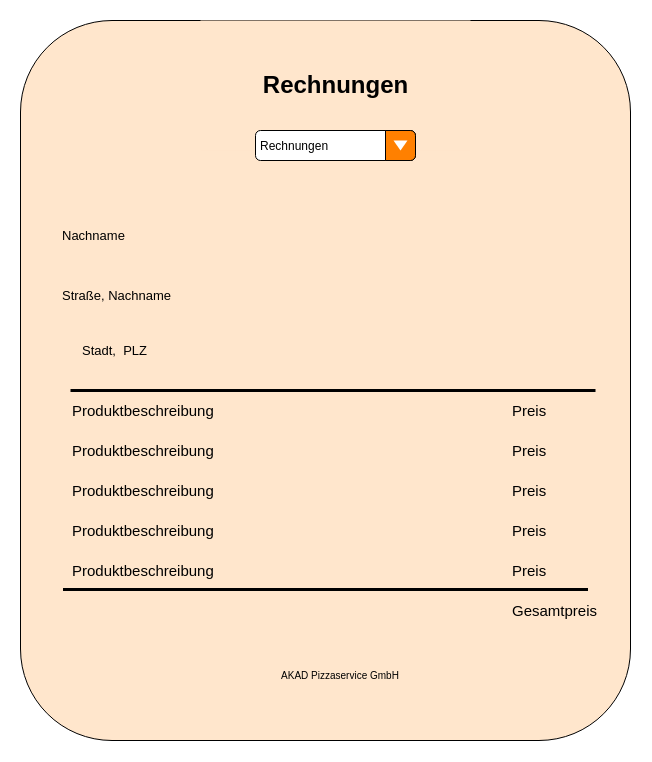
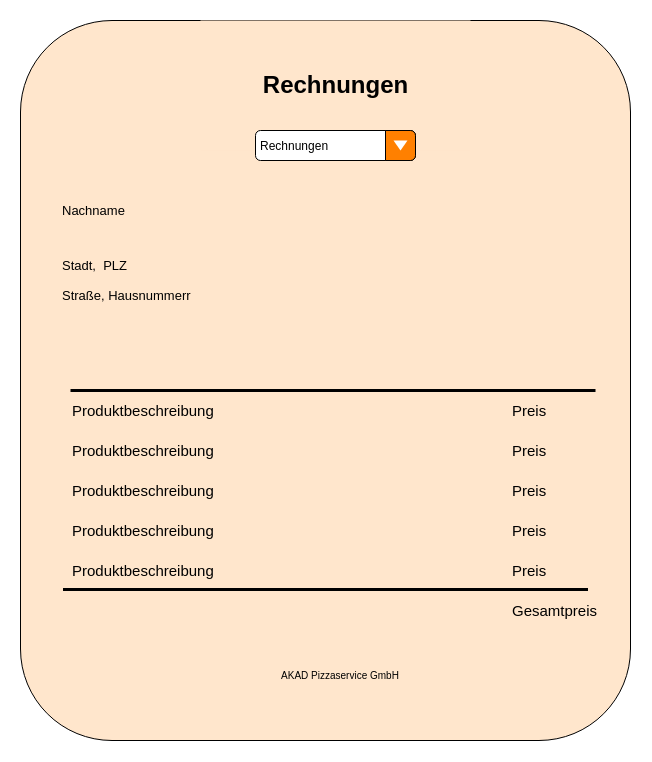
  <mxCell id="0" />
  <mxCell id="1" parent="0" />
  <mxCell id="2" value="" style="rounded=1;whiteSpace=wrap;html=1;fillColor=#FFE6CC;" vertex="1" parent="1"><mxGeometry x="20" y="20" width="610" height="720" as="geometry" /></mxCell>
  <mxCell id="3" value="&lt;font color=&quot;#000000&quot;&gt;Rechnungen&lt;/font&gt;" style="text;html=1;fontSize=24;fontStyle=1;verticalAlign=middle;align=center;strokeColor=none;fillColor=#FFE6CC;strokeWidth=0;" vertex="1" parent="1"><mxGeometry x="200" y="20" width="270" height="130" as="geometry" /></mxCell>
  <mxCell id="4" value="&lt;font style=&quot;font-size: 12px;&quot;&gt;Rechnungen&lt;/font&gt;" style="strokeWidth=1;shadow=0;dashed=0;align=center;html=1;shape=mxgraph.mockup.forms.comboBox;strokeColor=#000000;fillColor=#FF8000;align=left;fillColor2=#FF8000;mainText=;fontColor=#000000;fontSize=17;spacingLeft=3;gradientColor=#FF8000;fillStyle=solid;" vertex="1" parent="1"><mxGeometry x="255" y="130" width="160" height="30" as="geometry" /></mxCell>
  <mxCell id="5" value="&lt;font style=&quot;font-size: 15px;&quot;&gt;Produktbeschreibung&lt;/font&gt;" style="text;html=1;strokeColor=none;fillColor=none;align=left;verticalAlign=middle;whiteSpace=wrap;overflow=hidden;strokeWidth=0;fontColor=#000000;" vertex="1" parent="1"><mxGeometry x="70" y="390" width="440" height="40" as="geometry" /></mxCell>
  <mxCell id="6" value="" style="endArrow=none;html=1;strokeColor=#000000;fontSize=15;fontColor=#000000;sourcePerimeterSpacing=1;targetPerimeterSpacing=1;exitX=0;exitY=0;exitDx=0;exitDy=0;entryX=1;entryY=0;entryDx=0;entryDy=0;strokeWidth=3;" edge="1" parent="1" source="5" target="7"><mxGeometry width="50" height="50" relative="1" as="geometry"><mxPoint x="270" y="420" as="sourcePoint" /><mxPoint x="600" y="397.5" as="targetPoint" /></mxGeometry></mxCell>
  <mxCell id="7" value="&lt;font style=&quot;font-size: 15px;&quot;&gt;Preis&lt;/font&gt;" style="text;html=1;strokeColor=none;fillColor=none;align=left;verticalAlign=middle;whiteSpace=wrap;overflow=hidden;strokeWidth=0;fontColor=#000000;" vertex="1" parent="1"><mxGeometry x="510" y="390" width="85" height="40" as="geometry" /></mxCell>
  <mxCell id="8" value="&lt;font style=&quot;font-size: 15px;&quot;&gt;Produktbeschreibung&lt;/font&gt;" style="text;html=1;strokeColor=none;fillColor=none;align=left;verticalAlign=middle;whiteSpace=wrap;overflow=hidden;strokeWidth=0;fontColor=#000000;" vertex="1" parent="1"><mxGeometry x="70" y="430" width="440" height="40" as="geometry" /></mxCell>
  <mxCell id="9" value="&lt;font style=&quot;font-size: 15px;&quot;&gt;Preis&lt;/font&gt;" style="text;html=1;strokeColor=none;fillColor=none;align=left;verticalAlign=middle;whiteSpace=wrap;overflow=hidden;strokeWidth=0;fontColor=#000000;" vertex="1" parent="1"><mxGeometry x="510" y="430" width="85" height="40" as="geometry" /></mxCell>
  <mxCell id="10" value="&lt;font style=&quot;font-size: 15px;&quot;&gt;Produktbeschreibung&lt;/font&gt;" style="text;html=1;strokeColor=none;fillColor=none;align=left;verticalAlign=middle;whiteSpace=wrap;overflow=hidden;strokeWidth=0;fontColor=#000000;" vertex="1" parent="1"><mxGeometry x="70" y="470" width="440" height="40" as="geometry" /></mxCell>
  <mxCell id="11" value="&lt;font style=&quot;font-size: 15px;&quot;&gt;Preis&lt;/font&gt;" style="text;html=1;strokeColor=none;fillColor=none;align=left;verticalAlign=middle;whiteSpace=wrap;overflow=hidden;strokeWidth=0;fontColor=#000000;" vertex="1" parent="1"><mxGeometry x="510" y="470" width="85" height="40" as="geometry" /></mxCell>
  <mxCell id="12" value="&lt;font style=&quot;font-size: 15px;&quot;&gt;Produktbeschreibung&lt;/font&gt;" style="text;html=1;strokeColor=none;fillColor=none;align=left;verticalAlign=middle;whiteSpace=wrap;overflow=hidden;strokeWidth=0;fontColor=#000000;" vertex="1" parent="1"><mxGeometry x="70" y="510" width="440" height="40" as="geometry" /></mxCell>
  <mxCell id="13" value="&lt;font style=&quot;font-size: 15px;&quot;&gt;Preis&lt;/font&gt;" style="text;html=1;strokeColor=none;fillColor=none;align=left;verticalAlign=middle;whiteSpace=wrap;overflow=hidden;strokeWidth=0;fontColor=#000000;" vertex="1" parent="1"><mxGeometry x="510" y="510" width="85" height="40" as="geometry" /></mxCell>
  <mxCell id="14" value="&lt;font style=&quot;font-size: 15px;&quot;&gt;Produktbeschreibung&lt;/font&gt;" style="text;html=1;strokeColor=none;fillColor=none;align=left;verticalAlign=middle;whiteSpace=wrap;overflow=hidden;strokeWidth=0;fontColor=#000000;" vertex="1" parent="1"><mxGeometry x="70" y="550" width="440" height="40" as="geometry" /></mxCell>
  <mxCell id="15" value="&lt;font style=&quot;font-size: 15px;&quot;&gt;Preis&lt;/font&gt;" style="text;html=1;strokeColor=none;fillColor=none;align=left;verticalAlign=middle;whiteSpace=wrap;overflow=hidden;strokeWidth=0;fontColor=#000000;" vertex="1" parent="1"><mxGeometry x="510" y="550" width="85" height="40" as="geometry" /></mxCell>
  <mxCell id="16" value="" style="endArrow=none;html=1;strokeColor=#000000;fontSize=15;fontColor=#000000;sourcePerimeterSpacing=1;targetPerimeterSpacing=1;exitX=0;exitY=0;exitDx=0;exitDy=0;entryX=1;entryY=0;entryDx=0;entryDy=0;strokeWidth=3;" edge="1" parent="1"><mxGeometry width="50" height="50" relative="1" as="geometry"><mxPoint x="62.5" y="589" as="sourcePoint" /><mxPoint x="587.5" y="589" as="targetPoint" /></mxGeometry></mxCell>
  <mxCell id="17" value="&lt;font style=&quot;font-size: 15px;&quot;&gt;Gesamtpreis&lt;/font&gt;" style="text;html=1;strokeColor=none;fillColor=none;align=left;verticalAlign=middle;whiteSpace=wrap;overflow=hidden;strokeWidth=0;fontColor=#000000;" vertex="1" parent="1"><mxGeometry x="510" y="590" width="110" height="40" as="geometry" /></mxCell>
  <mxCell id="18" value="&lt;font style=&quot;font-size: 10px;&quot;&gt;AKAD Pizzaservice GmbH&lt;/font&gt;" style="text;html=1;strokeColor=none;fillColor=none;align=center;verticalAlign=middle;whiteSpace=wrap;overflow=hidden;strokeWidth=0;fontColor=#000000;" vertex="1" parent="1"><mxGeometry x="120" y="655" width="440" height="40" as="geometry" /></mxCell>
- <mxCell id="19" value="&lt;font style=&quot;font-size: 13px;&quot;&gt;Nachname&amp;nbsp;&lt;/font&gt;" style="text;html=1;strokeColor=none;fillColor=none;align=left;verticalAlign=middle;whiteSpace=wrap;overflow=hidden;strokeWidth=0;fontColor=#000000;" vertex="1" parent="1"><mxGeometry x="60" y="220" width="120" height="30" as="geometry" /></mxCell>
- <mxCell id="20" value="&lt;font style=&quot;font-size: 13px;&quot;&gt;Stadt,&amp;nbsp; PLZ&lt;/font&gt;" style="text;html=1;strokeColor=none;fillColor=none;align=left;verticalAlign=middle;whiteSpace=wrap;overflow=hidden;strokeWidth=0;fontColor=#000000;" vertex="1" parent="1"><mxGeometry x="80" y="335" width="130" height="30" as="geometry" /></mxCell>
- <mxCell id="21" value="&lt;font style=&quot;font-size: 13px;&quot;&gt;Straße, Nachname&lt;/font&gt;" style="text;html=1;strokeColor=none;fillColor=none;align=left;verticalAlign=middle;whiteSpace=wrap;overflow=hidden;strokeWidth=0;fontColor=#000000;" vertex="1" parent="1"><mxGeometry x="60" y="280" width="150" height="30" as="geometry" /></mxCell>
+ <mxCell id="19" value="&lt;font style=&quot;font-size: 13px;&quot;&gt;Nachname&amp;nbsp;&lt;/font&gt;" style="text;html=1;strokeColor=none;fillColor=none;align=left;verticalAlign=middle;whiteSpace=wrap;overflow=hidden;strokeWidth=0;fontColor=#000000;" vertex="1" parent="1"><mxGeometry x="60" y="195" width="120" height="30" as="geometry" /></mxCell>
+ <mxCell id="20" value="&lt;font style=&quot;font-size: 13px;&quot;&gt;Stadt,&amp;nbsp; PLZ&lt;/font&gt;" style="text;html=1;strokeColor=none;fillColor=none;align=left;verticalAlign=middle;whiteSpace=wrap;overflow=hidden;strokeWidth=0;fontColor=#000000;" vertex="1" parent="1"><mxGeometry x="60" y="250" width="130" height="30" as="geometry" /></mxCell>
+ <mxCell id="21" value="&lt;font style=&quot;font-size: 13px;&quot;&gt;Straße, Hausnummerr&lt;/font&gt;" style="text;html=1;strokeColor=none;fillColor=none;align=left;verticalAlign=middle;whiteSpace=wrap;overflow=hidden;strokeWidth=0;fontColor=#000000;" vertex="1" parent="1"><mxGeometry x="60" y="280" width="150" height="30" as="geometry" /></mxCell>
